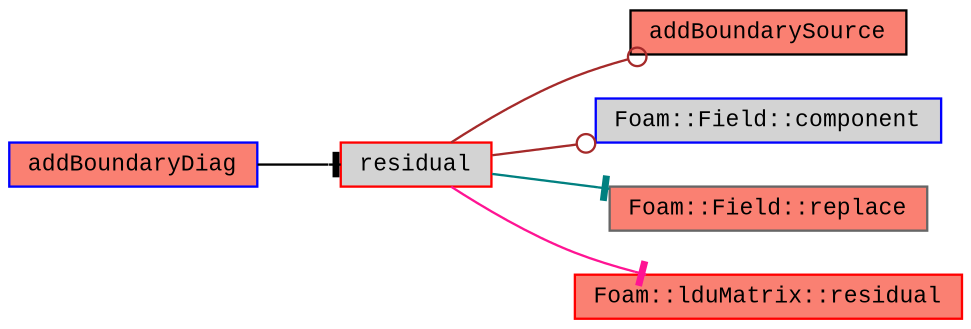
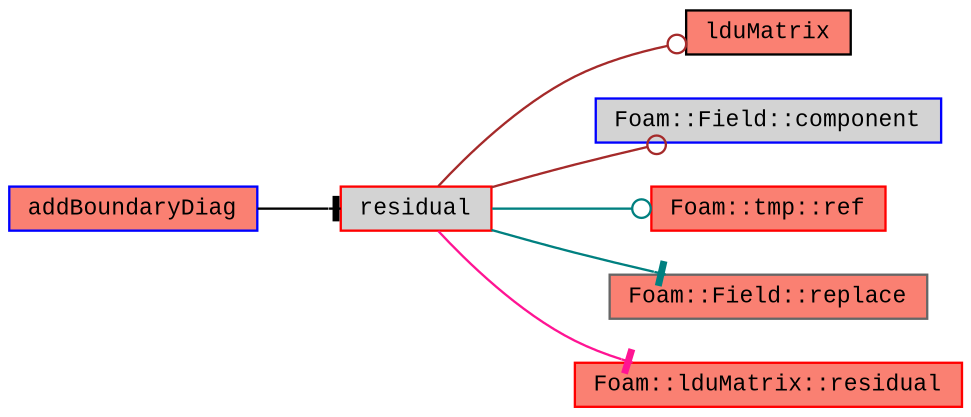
  digraph {
    fontname="Liberation Mono"
    rankdir=LR
    node [color=red fillcolor=salmon fontname="Liberation Mono" fontsize=10 shape=record style=filled]
    edge [arrowhead=odot color=brown fontname="Liberation Mono" fontsize=10 labelfontname=Helvetica labelfontsize=10 style=solid]
    n1 [fillcolor=lightgrey fontcolor=black height=0.2 label=residual width=0.4]
-   n2 [color=black height=0.2 label=addBoundarySource width=0.4]
+   n2 [color=black height=0.2 label=lduMatrix width=0.4]
    n3 [color=blue fillcolor=lightgrey height=0.2 label="Foam::Field::component" width=0.4]
+   n4 [height=0.2 label="Foam::tmp::ref" width=0.4]
    n5 [color=gray40 height=0.2 label="Foam::Field::replace" width=0.4]
    n6 [height=0.2 label="Foam::lduMatrix::residual" width=0.4]
    n7 [color=blue height=0.2 label=addBoundaryDiag width=0.4]
    n1 -> n2
    n1 -> n3
+   n1 -> n4 [color=teal]
    n1 -> n5 [arrowhead=tee color=teal]
    n1 -> n6 [arrowhead=tee color=deeppink]
    n7 -> n1 [arrowhead=tee color=black]
  }
